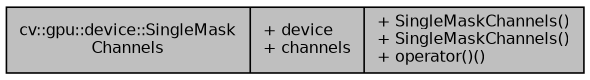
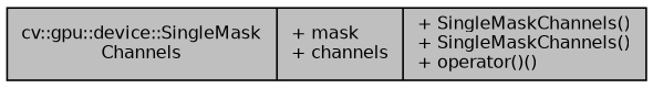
  digraph {
    rankdir=LR
-   n1 [color=black fillcolor=grey75 fontcolor=black fontname=Helvetica fontsize=10 height=0.2 label="{cv::gpu::device::SingleMask\lChannels\n|+ device\l+ channels\l|+ SingleMaskChannels()\l+ SingleMaskChannels()\l+ operator()()\l}" shape=record style=filled width=0.4]
+   n1 [color=black fillcolor=grey75 fontcolor=black fontname=Helvetica fontsize=10 height=0.2 label="{cv::gpu::device::SingleMask\lChannels\n|+ mask\l+ channels\l|+ SingleMaskChannels()\l+ SingleMaskChannels()\l+ operator()()\l}" shape=record style=filled width=0.4]
  }
